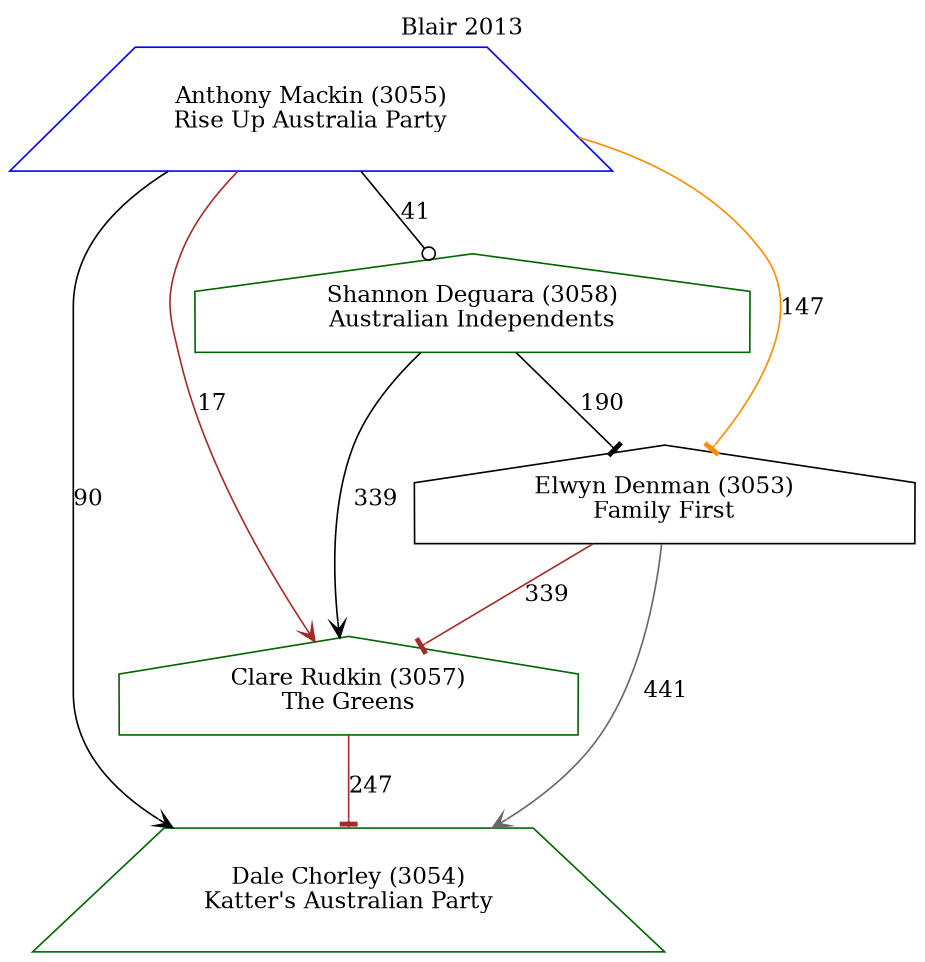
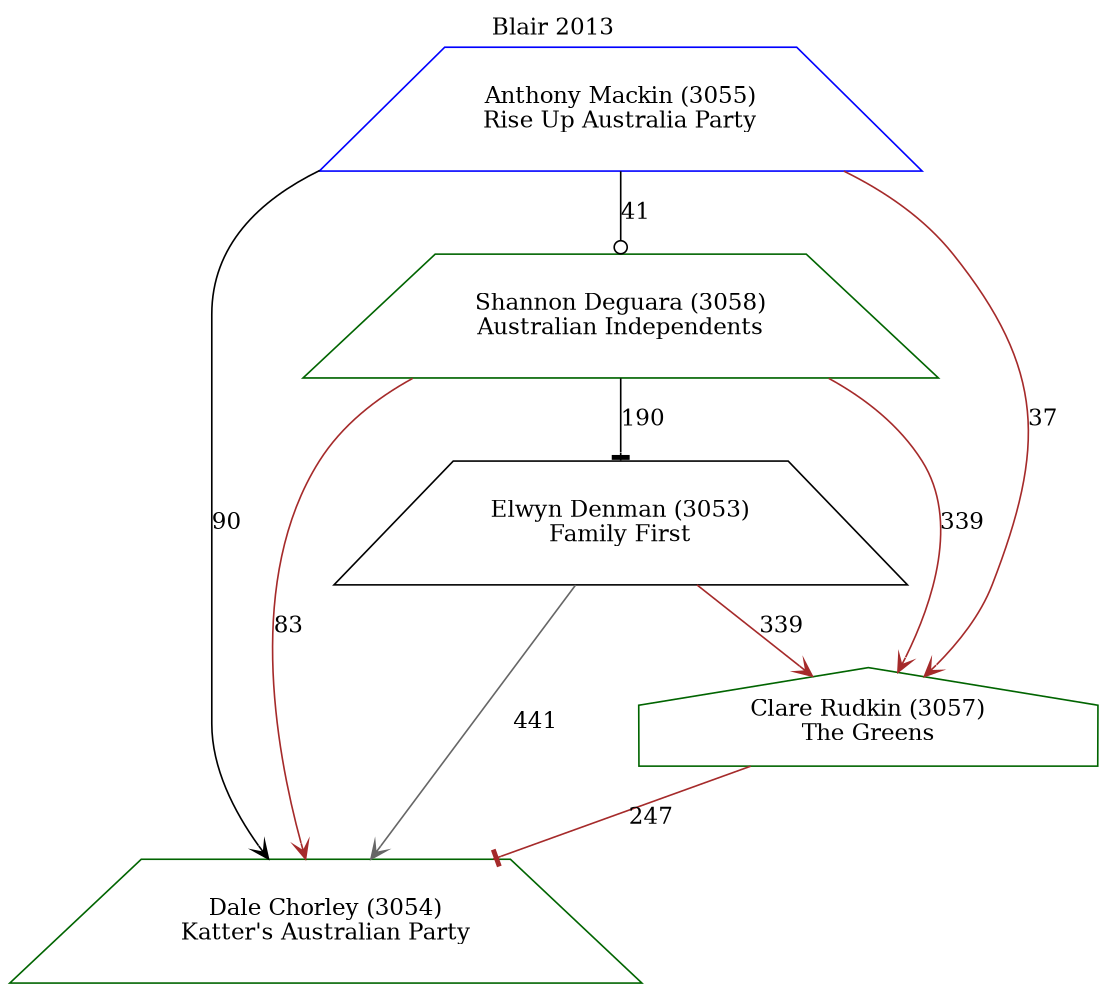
  digraph {
    label="Blair 2013"
    labelloc=t
    mclimit=10
    node [color=darkgreen shape=trapezium]
    edge [arrowhead=vee color=brown]
    n1 [color=blue label="Anthony Mackin (3055)\nRise Up Australia Party"]
    n2 [label="Clare Rudkin (3057)\nThe Greens" shape=house]
    n3 [label="Dale Chorley (3054)\nKatter's Australian Party"]
-   n4 [color=black label="Elwyn Denman (3053)\nFamily First" shape=house]
-   n5 [label="Shannon Deguara (3058)\nAustralian Independents" shape=house]
-   n1 -> n2 [label=17]
+   n4 [color=black label="Elwyn Denman (3053)\nFamily First"]
+   n5 [label="Shannon Deguara (3058)\nAustralian Independents"]
+   n1 -> n2 [label=37]
    n1 -> n3 [color=black label=90]
-   n1 -> n4 [arrowhead=tee color=darkorange label=147]
    n1 -> n5 [arrowhead=odot color=black label=41]
    n2 -> n3 [arrowhead=tee label=247]
-   n4 -> n2 [arrowhead=tee label=339]
+   n4 -> n2 [label=339]
    n4 -> n3 [color=gray40 label=441]
-   n5 -> n2 [color=black label=339]
+   n5 -> n2 [label=339]
+   n5 -> n3 [label=83]
    n5 -> n4 [arrowhead=tee color=black label=190]
  }
